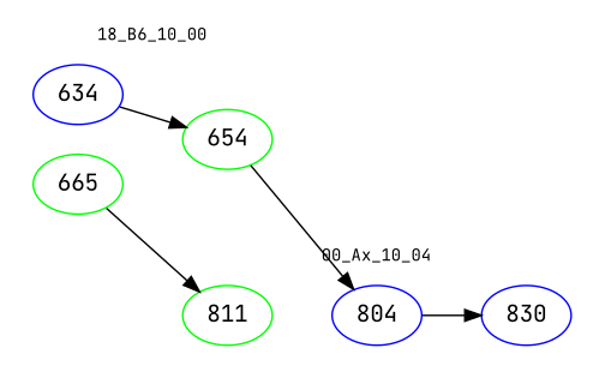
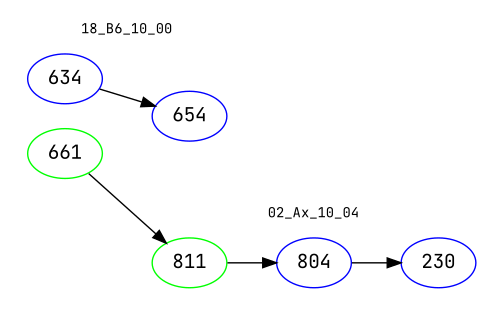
  digraph {
    fontname="JetBrains Mono"
    rankdir=LR
    node [color=blue fontname="JetBrains Mono"]
    edge [color=black fontname="JetBrains Mono"]
    n1 [color=green label=811]
    n2 [label=804]
-   n3 [label=830]
-   n4 [color=green label=665]
+   n3 [label=230]
+   n4 [color=green label=661]
    n5 [label=634]
-   n6 [color=green label=654]
+   n6 [label=654]
    subgraph cluster_1 {
      color=white
      fontsize=10
-     label="00_Ax_10_04"
+     label="02_Ax_10_04"
      n1
      n2
      n3
    }
    subgraph cluster_2 {
      color=white
      fontsize=10
      label="18_B6_10_00"
      n4
      n5
      n6
    }
-   n6 -> n2
+   n1 -> n2
    n2 -> n3
    n4 -> n1
    n5 -> n6
  }
